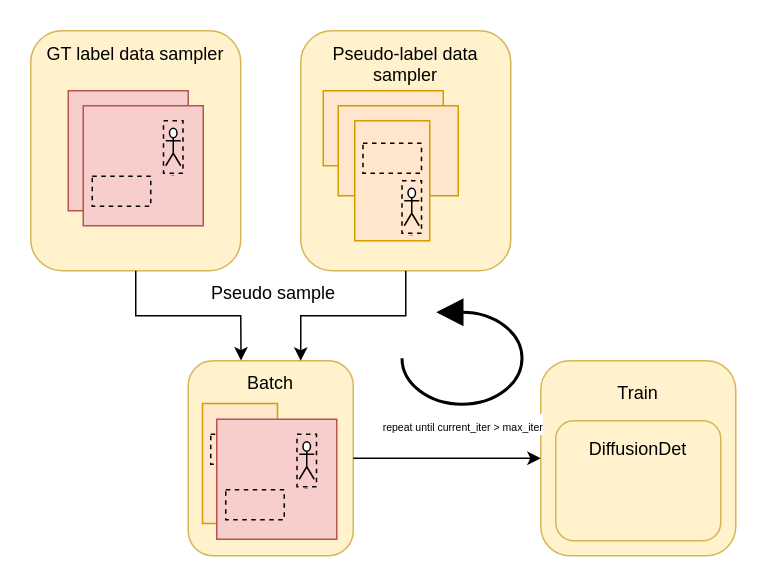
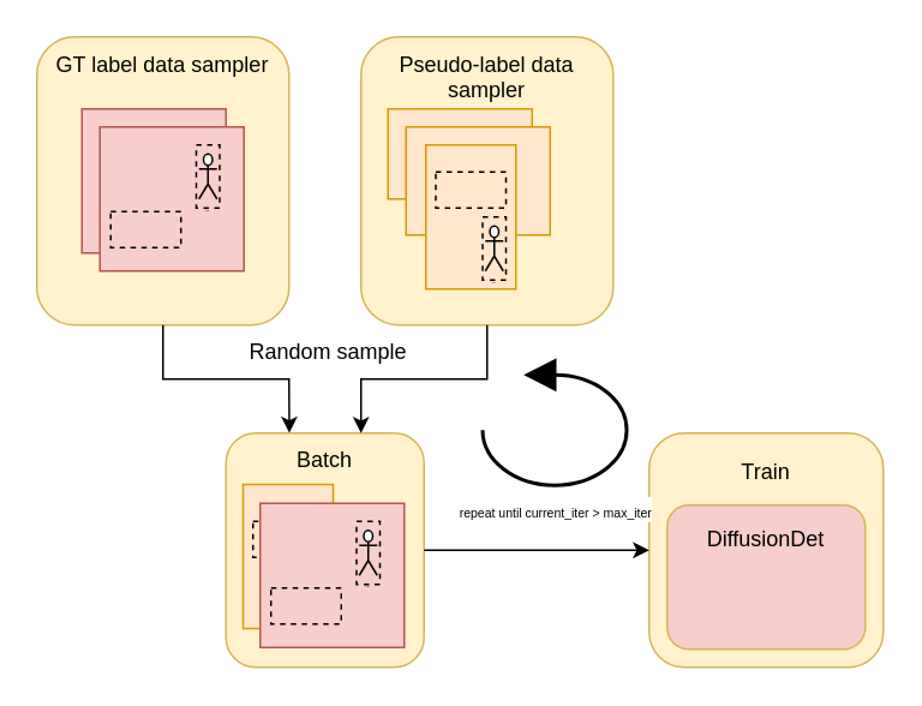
  <mxCell id="0" />
  <mxCell id="1" parent="0" />
  <mxCell id="2" value="Batch&lt;br&gt;&lt;br&gt;&lt;br&gt;&lt;br&gt;&lt;br&gt;&lt;br&gt;&lt;br&gt;&lt;br&gt;" style="rounded=1;whiteSpace=wrap;html=1;fillColor=#fff2cc;strokeColor=#d6b656;" vertex="1" parent="1"><mxGeometry x="125" y="240" width="110" height="130" as="geometry" /></mxCell>
  <mxCell id="3" value="GT label data sampler&lt;br&gt;&lt;br&gt;&lt;br&gt;&lt;br&gt;&lt;br&gt;&lt;br&gt;&lt;br&gt;&lt;br&gt;&lt;br&gt;&lt;br&gt;" style="rounded=1;whiteSpace=wrap;html=1;fillColor=#fff2cc;strokeColor=#d6b656;" vertex="1" parent="1"><mxGeometry x="20" y="20" width="140" height="160" as="geometry" /></mxCell>
  <mxCell id="4" value="Pseudo-label data sampler&lt;br&gt;&lt;br&gt;&lt;br&gt;&lt;br&gt;&lt;br&gt;&lt;br&gt;&lt;br&gt;&lt;br&gt;&lt;br&gt;" style="rounded=1;whiteSpace=wrap;html=1;fillColor=#fff2cc;strokeColor=#d6b656;" vertex="1" parent="1"><mxGeometry x="200" y="20" width="140" height="160" as="geometry" /></mxCell>
  <mxCell id="5" value="" style="whiteSpace=wrap;html=1;aspect=fixed;fillColor=#f8cecc;strokeColor=#b85450;" vertex="1" parent="1"><mxGeometry x="45" y="60" width="80" height="80" as="geometry" /></mxCell>
  <mxCell id="6" value="" style="whiteSpace=wrap;html=1;aspect=fixed;fillColor=#f8cecc;strokeColor=#b85450;" vertex="1" parent="1"><mxGeometry x="55" y="70" width="80" height="80" as="geometry" /></mxCell>
  <mxCell id="7" value="" style="endArrow=classic;html=1;rounded=0;exitX=0.5;exitY=1;exitDx=0;exitDy=0;" edge="1" parent="1" source="4"><mxGeometry width="50" height="50" relative="1" as="geometry"><mxPoint x="250" y="190" as="sourcePoint" /><mxPoint x="200" y="240" as="targetPoint" /><Array as="points"><mxPoint x="270" y="210" /><mxPoint x="200" y="210" /></Array></mxGeometry></mxCell>
  <mxCell id="8" value="" style="endArrow=classic;html=1;rounded=0;entryX=0.32;entryY=-0.001;entryDx=0;entryDy=0;exitX=0.5;exitY=1;exitDx=0;exitDy=0;entryPerimeter=0;" edge="1" parent="1" source="3" target="2"><mxGeometry width="50" height="50" relative="1" as="geometry"><mxPoint x="20" y="250" as="sourcePoint" /><mxPoint x="70" y="200" as="targetPoint" /><Array as="points"><mxPoint x="90" y="210" /><mxPoint x="160" y="210" /></Array></mxGeometry></mxCell>
  <mxCell id="9" value="Train&lt;br&gt;&lt;br&gt;&lt;br&gt;&lt;br&gt;&lt;br&gt;&lt;br&gt;&lt;br&gt;" style="rounded=1;whiteSpace=wrap;html=1;fillColor=#fff2cc;strokeColor=#d6b656;" vertex="1" parent="1"><mxGeometry x="360" y="240" width="130" height="130" as="geometry" /></mxCell>
  <mxCell id="10" value="" style="endArrow=classic;html=1;rounded=0;exitX=1;exitY=0.5;exitDx=0;exitDy=0;entryX=0;entryY=0.5;entryDx=0;entryDy=0;" edge="1" parent="1" source="2" target="9"><mxGeometry width="50" height="50" relative="1" as="geometry"><mxPoint x="280" y="310" as="sourcePoint" /><mxPoint x="330" y="260" as="targetPoint" /></mxGeometry></mxCell>
- <mxCell id="11" value="DiffusionDet&lt;br&gt;&lt;br&gt;&lt;br&gt;&lt;br&gt;" style="rounded=1;whiteSpace=wrap;html=1;fillColor=#fff2cc;strokeColor=#d6b656;" vertex="1" parent="1"><mxGeometry x="370" y="280" width="110" height="80" as="geometry" /></mxCell>
+ <mxCell id="11" value="DiffusionDet&lt;br&gt;&lt;br&gt;&lt;br&gt;&lt;br&gt;" style="rounded=1;whiteSpace=wrap;html=1;fillColor=#f8cecc;strokeColor=#d6b656;" vertex="1" parent="1"><mxGeometry x="370" y="280" width="110" height="80" as="geometry" /></mxCell>
  <mxCell id="12" value="" style="rounded=0;whiteSpace=wrap;html=1;fillColor=#ffe6cc;strokeColor=#d79b00;" vertex="1" parent="1"><mxGeometry x="215" y="60" width="80" height="50" as="geometry" /></mxCell>
  <mxCell id="13" value="" style="rounded=0;whiteSpace=wrap;html=1;fillColor=#ffe6cc;strokeColor=#d79b00;" vertex="1" parent="1"><mxGeometry x="225" y="70" width="80" height="60" as="geometry" /></mxCell>
  <mxCell id="14" value="" style="rounded=0;whiteSpace=wrap;html=1;fillColor=#ffe6cc;strokeColor=#d79b00;rotation=90;" vertex="1" parent="1"><mxGeometry x="221" y="95" width="80" height="50" as="geometry" /></mxCell>
  <mxCell id="15" value="" style="shape=image;html=1;verticalAlign=top;verticalLabelPosition=bottom;labelBackgroundColor=#ffffff;imageAspect=0;aspect=fixed;image=https://cdn4.iconfinder.com/data/icons/transportation-190/1000/transport_automobile_auto_sedan_car_transportation_vehicle-128.png" vertex="1" parent="1"><mxGeometry x="61" y="110" width="34" height="34" as="geometry" /></mxCell>
  <mxCell id="16" value="" style="shape=image;html=1;verticalAlign=top;verticalLabelPosition=bottom;labelBackgroundColor=#ffffff;imageAspect=0;aspect=fixed;image=https://cdn4.iconfinder.com/data/icons/transportation-190/1000/transportation_cabrio_automobile_cabriolet_car_vehicle_cab-128.png" vertex="1" parent="1"><mxGeometry x="236" y="80" width="50" height="50" as="geometry" /></mxCell>
  <mxCell id="17" value="" style="rounded=0;whiteSpace=wrap;html=1;fillColor=none;dashed=1;" vertex="1" parent="1"><mxGeometry x="61" y="117" width="39" height="20" as="geometry" /></mxCell>
  <mxCell id="18" value="" style="rounded=0;whiteSpace=wrap;html=1;fillColor=none;dashed=1;" vertex="1" parent="1"><mxGeometry x="241.5" y="95" width="39" height="20" as="geometry" /></mxCell>
  <mxCell id="19" value="Actor" style="shape=umlActor;verticalLabelPosition=bottom;verticalAlign=top;outlineConnect=0;align=center;labelPosition=center;fontSize=1;" vertex="1" parent="1"><mxGeometry x="110" y="85" width="10" height="25" as="geometry" /></mxCell>
  <mxCell id="20" value="Actor" style="shape=umlActor;verticalLabelPosition=bottom;verticalAlign=top;outlineConnect=0;align=center;labelPosition=center;fontSize=1;" vertex="1" parent="1"><mxGeometry x="269" y="125" width="10" height="25" as="geometry" /></mxCell>
  <mxCell id="21" value="" style="rounded=0;whiteSpace=wrap;html=1;fillColor=none;dashed=1;" vertex="1" parent="1"><mxGeometry x="267.5" y="120" width="13" height="35" as="geometry" /></mxCell>
  <mxCell id="22" value="" style="rounded=0;whiteSpace=wrap;html=1;fillColor=none;dashed=1;" vertex="1" parent="1"><mxGeometry x="108.5" y="80" width="13" height="35" as="geometry" /></mxCell>
  <mxCell id="23" value="" style="rounded=0;whiteSpace=wrap;html=1;fillColor=#ffe6cc;strokeColor=#d79b00;rotation=90;" vertex="1" parent="1"><mxGeometry x="119.5" y="283.5" width="80" height="50" as="geometry" /></mxCell>
  <mxCell id="24" value="" style="rounded=0;whiteSpace=wrap;html=1;fillColor=none;dashed=1;" vertex="1" parent="1"><mxGeometry x="140" y="289" width="39" height="20" as="geometry" /></mxCell>
  <mxCell id="25" value="" style="whiteSpace=wrap;html=1;aspect=fixed;fillColor=#f8cecc;strokeColor=#b85450;" vertex="1" parent="1"><mxGeometry x="144" y="279" width="80" height="80" as="geometry" /></mxCell>
  <mxCell id="26" value="" style="shape=image;html=1;verticalAlign=top;verticalLabelPosition=bottom;labelBackgroundColor=#ffffff;imageAspect=0;aspect=fixed;image=https://cdn4.iconfinder.com/data/icons/transportation-190/1000/transport_automobile_auto_sedan_car_transportation_vehicle-128.png" vertex="1" parent="1"><mxGeometry x="150" y="319" width="34" height="34" as="geometry" /></mxCell>
  <mxCell id="27" value="" style="rounded=0;whiteSpace=wrap;html=1;fillColor=none;dashed=1;" vertex="1" parent="1"><mxGeometry x="150" y="326" width="39" height="20" as="geometry" /></mxCell>
  <mxCell id="28" value="Actor" style="shape=umlActor;verticalLabelPosition=bottom;verticalAlign=top;outlineConnect=0;align=center;labelPosition=center;fontSize=1;" vertex="1" parent="1"><mxGeometry x="199" y="294" width="10" height="25" as="geometry" /></mxCell>
  <mxCell id="29" value="" style="rounded=0;whiteSpace=wrap;html=1;fillColor=none;dashed=1;" vertex="1" parent="1"><mxGeometry x="197.5" y="289" width="13" height="35" as="geometry" /></mxCell>
- <mxCell id="30" value="Pseudo sample" style="text;html=1;strokeColor=none;fillColor=none;align=center;verticalAlign=middle;whiteSpace=wrap;rounded=0;" vertex="1" parent="1"><mxGeometry x="121.5" y="180" width="120" height="30" as="geometry" /></mxCell>
+ <mxCell id="30" value="Random sample" style="text;html=1;strokeColor=none;fillColor=none;align=center;verticalAlign=middle;whiteSpace=wrap;rounded=0;" vertex="1" parent="1"><mxGeometry x="121.5" y="180" width="120" height="30" as="geometry" /></mxCell>
  <mxCell id="31" value="&lt;font style=&quot;font-size: 7px;&quot;&gt;repeat until current_iter &amp;gt; max_iter&lt;/font&gt;" style="html=1;verticalLabelPosition=bottom;align=center;labelBackgroundColor=#ffffff;verticalAlign=top;strokeWidth=2;strokeColor=#000000;shadow=0;dashed=0;shape=mxgraph.ios7.icons.reload;fillColor=#000000;flipV=0;flipH=1;" vertex="1" parent="1"><mxGeometry x="267.5" y="200" width="80" height="69" as="geometry" /></mxCell>
